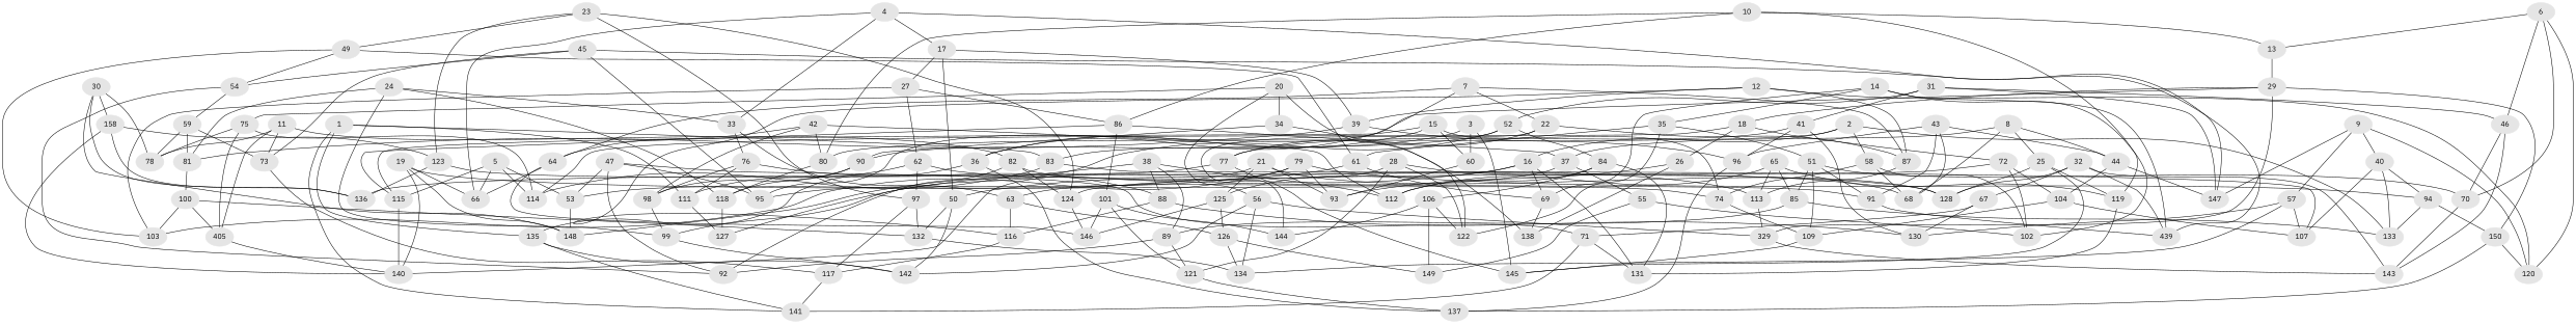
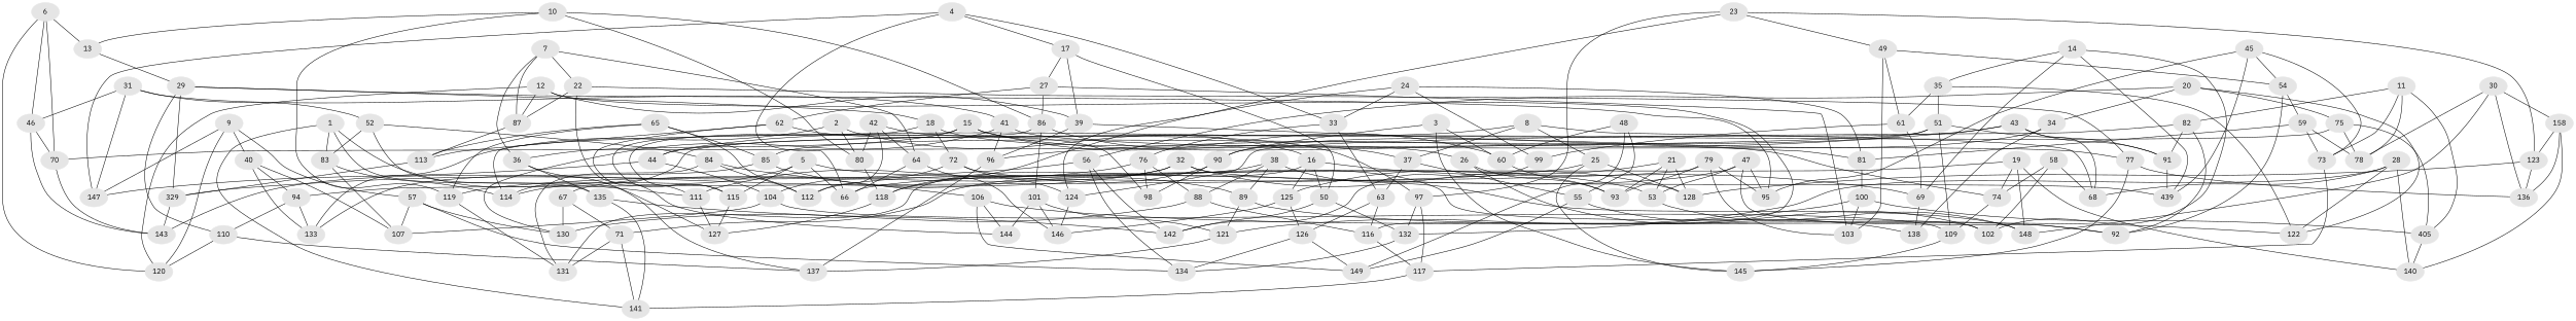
  graph {
    fontname="IBM Plex Sans"
    node [color=gray90 fontname="IBM Plex Sans" style=filled]
    edge [fontname="IBM Plex Sans"]
    1
    83
    111
    135
    141
    114
    107
    127
    142
    2
    58
    80
    133
    16
    68
    102
    74
    118
    3
    60
    90
    145
    26
    93
    138
    98
    4
    17
    33
    66
    147
    39
    50
    27
    63
    76
    5
    53
    115
    148
    6
    13
    46
    70
    120
    29
    143
    7
    22
    36
    64
    87
    144
    77
    137
    146
    113
    8
    25
    37
    44
    119
    128
    55
    104
    9
    40
    57
    94
    130
    134
    10
    86
    101
    131
    11
    73
    78
    82
    n80 [label=405]
    117
    124
    91
    92
    140
    12
    116
    81
    96
    18
    72
    95
-   110 [label=150]
+   110
    n94 [label=329]
    14
    35
    69
    n98 [label=439]
    122
    51
    61
    15
    109
    125
    132
    126
    62
    103
    19
    20
    34
    56
    75
    21
    136
    23
    49
    97
    123
    54
    24
    99
    100
    28
    121
    30
    n127 [label=158]
    31
    41
    52
    84
    32
    67
    71
    88
    85
    149
    38
    89
    112
    42
    43
    45
    59
    47
+   48
    106
    65
    79
    1 -- 83
    1 -- 111
    1 -- 135
    1 -- 141
    83 -- 114
    83 -- 107
    111 -- 127
    135 -- 141
    135 -- 142
-   2 -- 58
    2 -- 80
    2 -- 133
    2 -- 16
    58 -- 68
    58 -- 102
    58 -- 74
    80 -- 118
    16 -- 50
    16 -- 131
    16 -- 69
    16 -- 125
    74 -- 109
    118 -- 127
    3 -- 60
    3 -- 90
    3 -- 145
    60 -- 93
    90 -- 118
    90 -- 98
    26 -- 93
    26 -- 138
-   98 -- 99
    4 -- 17
    4 -- 33
    4 -- 66
    4 -- 147
    17 -- 39
    17 -- 50
    17 -- 27
    33 -- 63
    33 -- 76
    39 -- 81
    39 -- 96
    50 -- 142
    50 -- 132
    27 -- 86
    27 -- 62
    27 -- 103
    63 -- 116
    63 -- 126
    76 -- 111
    76 -- 98
    76 -- 88
    5 -- 114
    5 -- 66
    5 -- 53
    5 -- 115
    53 -- 148
-   115 -- 140
+   115 -- 127
    6 -- 13
    6 -- 46
    6 -- 70
    6 -- 120
    13 -- 29
    46 -- 70
    46 -- 143
    70 -- 143
    29 -- 18
    29 -- 95
    29 -- 110
    29 -- n94
    7 -- 22
    7 -- 36
    7 -- 64
    7 -- 87
    22 -- 87
    22 -- 144
    22 -- 77
    36 -- 135
    36 -- 137
    64 -- 66
    64 -- 146
    87 -- 113
    77 -- 145
    77 -- 136
    113 -- n94
    8 -- 68
    8 -- 25
    8 -- 37
    8 -- 44
    25 -- 145
    25 -- 119
    25 -- 128
    37 -- 63
    37 -- 55
    44 -- 147
    44 -- 104
    119 -- 131
    55 -- 102
    55 -- 149
    104 -- 107
    104 -- 109
    9 -- 147
    9 -- 120
    9 -- 40
    9 -- 57
    40 -- 107
    40 -- 133
    40 -- 94
    57 -- 107
    57 -- 130
    57 -- 134
    94 -- 133
    94 -- 110
    10 -- 80
    10 -- 13
    10 -- 119
    10 -- 86
    86 -- 115
    86 -- 37
    86 -- 101
    101 -- 144
    101 -- 146
    101 -- 121
    11 -- 73
    11 -- 78
    11 -- 82
    11 -- n80
    73 -- 117
    82 -- 124
    82 -- 91
    82 -- 92
    n80 -- 140
    117 -- 141
    124 -- 146
    91 -- n98
    12 -- 39
    12 -- 120
    12 -- 87
    12 -- 116
    116 -- 117
    81 -- 100
    96 -- 137
    18 -- 114
    18 -- 26
    18 -- 72
    72 -- 102
    72 -- 104
    72 -- 124
    110 -- 120
    110 -- 137
    n94 -- 143
    14 -- 102
    14 -- 35
    14 -- 69
    14 -- n98
    35 -- 122
    35 -- 51
    35 -- 61
    69 -- 138
    51 -- 70
    51 -- 91
    51 -- 109
    51 -- 85
    61 -- 69
    61 -- 99
    15 -- 74
    15 -- 60
    15 -- 115
    15 -- 36
    109 -- 145
    125 -- 146
    125 -- 126
    132 -- 134
    126 -- 134
    126 -- 149
    62 -- 111
    62 -- 113
    62 -- 97
    19 -- 74
    19 -- 66
    19 -- 148
    19 -- 140
    20 -- 122
    20 -- 34
    20 -- 56
    20 -- 75
    34 -- 90
    34 -- 138
    56 -- 142
    56 -- 134
    56 -- n94
    75 -- 114
    75 -- 78
    75 -- n80
    21 -- 93
    21 -- 53
    21 -- 128
    21 -- 125
    23 -- 124
    23 -- 49
    23 -- 97
    23 -- 123
    49 -- 61
    49 -- 103
    49 -- 54
    97 -- 117
    97 -- 132
    123 -- 128
    123 -- 136
    54 -- 92
    54 -- 59
    24 -- 118
    24 -- 33
    24 -- 81
    24 -- 99
    99 -- 142
    100 -- n80
    100 -- 132
    100 -- 103
    28 -- 68
    28 -- 140
    28 -- 122
    28 -- 121
    121 -- 137
    30 -- 148
    30 -- 78
    30 -- 136
    30 -- n127
    n127 -- 140
    n127 -- 136
    n127 -- 123
    31 -- 147
    31 -- 46
    31 -- 41
    31 -- 52
    41 -- 77
    41 -- 130
    41 -- 96
    52 -- 83
    52 -- 127
    52 -- 84
    84 -- 131
    84 -- 112
    84 -- 106
    32 -- 143
    32 -- 128
    32 -- n98
    32 -- 67
    67 -- 130
    67 -- 71
    71 -- 141
    71 -- 131
    88 -- 130
    88 -- 116
    85 -- 133
    85 -- 89
    38 -- 148
    38 -- 88
    38 -- 89
    38 -- 112
    89 -- 92
    89 -- 121
    42 -- 80
    42 -- 98
    42 -- 64
    42 -- 112
    43 -- 68
    43 -- 44
    43 -- 91
    43 -- 96
    45 -- 73
    45 -- 95
    45 -- n98
    45 -- 54
    59 -- 73
    59 -- 78
    59 -- 81
    47 -- 53
    47 -- 92
    47 -- 95
    47 -- 71
+   48 -- 60
+   48 -- 55
+   48 -- 149
    106 -- 144
    106 -- 122
    106 -- 149
    65 -- 113
    65 -- 119
    65 -- 85
    65 -- 112
    79 -- 93
    79 -- 94
    79 -- 95
    79 -- 103
  }
